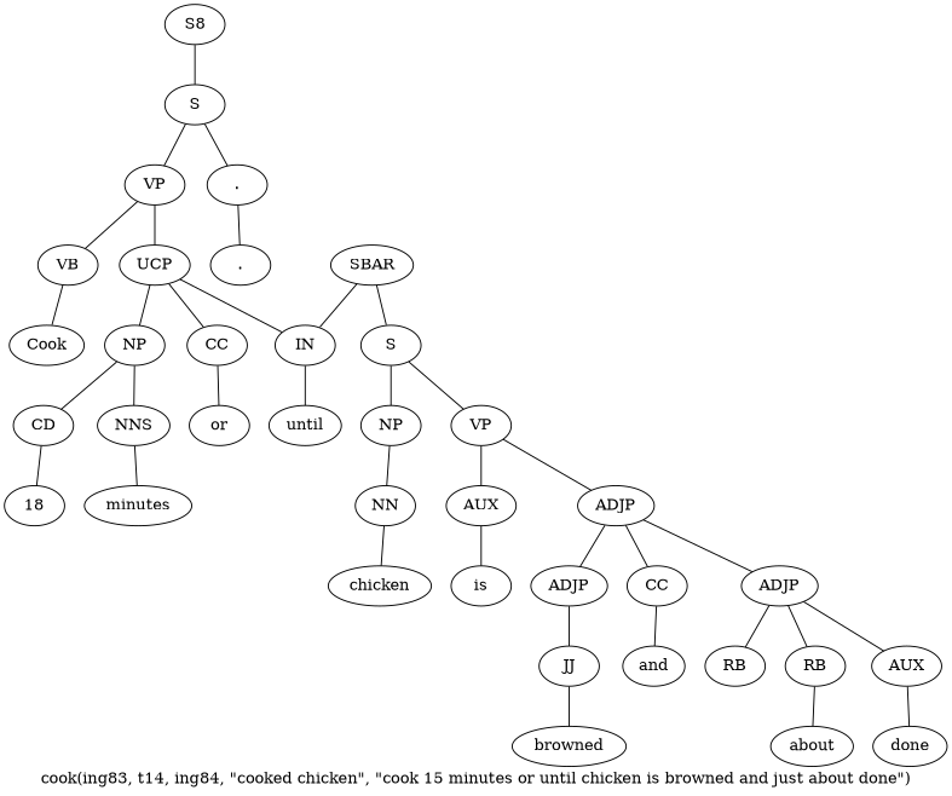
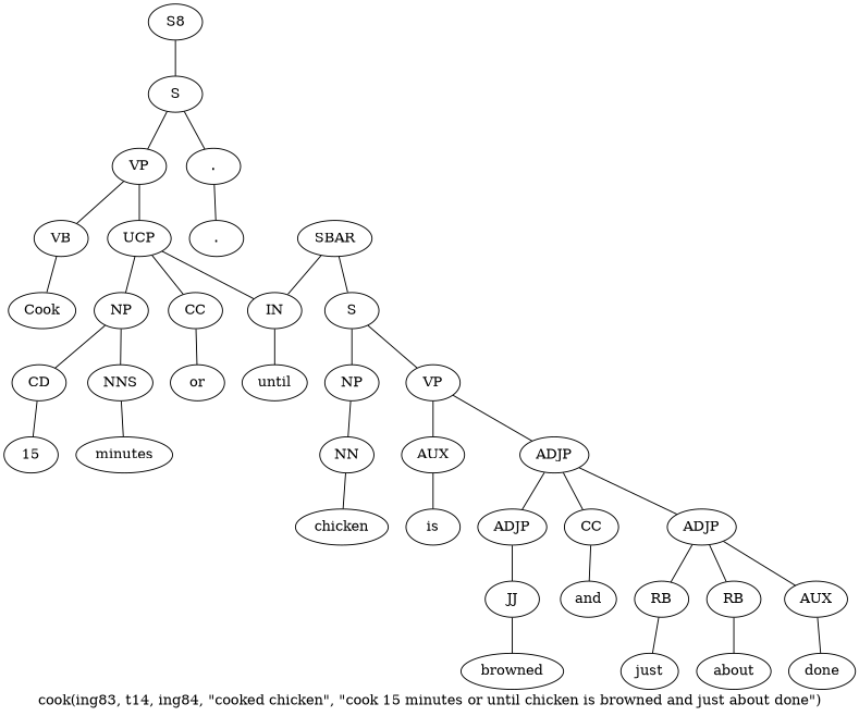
  graph {
    label="cook(ing83, t14, ing84, \"cooked chicken\", \"cook 15 minutes or until chicken is browned and just about done\")"
    n1 [label=S8]
    n2 [label=S]
    n3 [label=VP]
    n4 [label="."]
    n5 [label=VB]
    n6 [label=UCP]
    n7 [label="."]
    n8 [label=Cook]
    n9 [label=NP]
    n10 [label=CC]
    n11 [label=IN]
    n12 [label=CD]
    n13 [label=NNS]
    n14 [label=or]
    n15 [label=SBAR]
    n16 [label=S]
-   n17 [label=18]
+   n17 [label=15]
    n18 [label=minutes]
    n19 [label=until]
    n20 [label=NP]
    n21 [label=VP]
    n22 [label=NN]
    n23 [label=AUX]
    n24 [label=ADJP]
    n25 [label=chicken]
    n26 [label=is]
    n27 [label=ADJP]
    n28 [label=CC]
    n29 [label=ADJP]
    n30 [label=JJ]
    n31 [label=and]
    n32 [label=RB]
    n33 [label=RB]
    n34 [label=AUX]
    n35 [label=browned]
+   n36 [label=just]
    n37 [label=about]
    n38 [label=done]
    n1 -- n2
    n2 -- n3
    n2 -- n4
    n3 -- n5
    n3 -- n6
    n4 -- n7
    n5 -- n8
    n6 -- n9
    n6 -- n10
    n6 -- n11
    n9 -- n12
    n9 -- n13
    n10 -- n14
    n11 -- n19
    n12 -- n17
    n13 -- n18
    n15 -- n11
    n15 -- n16
    n16 -- n20
    n16 -- n21
    n20 -- n22
    n21 -- n23
    n21 -- n24
    n22 -- n25
    n23 -- n26
    n24 -- n27
    n24 -- n28
    n24 -- n29
    n27 -- n30
    n28 -- n31
    n29 -- n32
    n29 -- n33
    n29 -- n34
    n30 -- n35
+   n32 -- n36
    n33 -- n37
    n34 -- n38
  }
